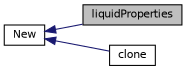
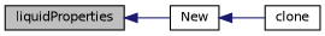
  digraph {
    rankdir=LR
    node [color=black fontname=Helvetica fontsize=10 shape=record]
    edge [color=midnightblue dir=back fontname=Helvetica fontsize=10 labelfontname=Helvetica labelfontsize=10 style=solid]
    n1 [fillcolor=grey75 fontcolor=black height=0.2 label=liquidProperties style=filled width=0.4]
    n2 [height=0.2 label=New width=0.4]
    n3 [height=0.2 label=clone width=0.4]
-   n2 -> n1
+   n1 -> n2
    n2 -> n3
  }
